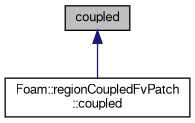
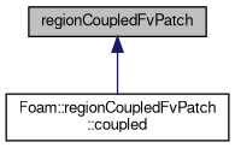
  digraph {
    rankdir=TB
    node [color=black fontname=FreeSans fontsize=10 shape=record]
-   n1 [fillcolor=grey75 fontcolor=black height=0.2 label=coupled style=filled width=0.4]
+   n1 [fillcolor=grey75 fontcolor=black height=0.2 label=regionCoupledFvPatch style=filled width=0.4]
    n2 [height=0.2 label="Foam::regionCoupledFvPatch\l::coupled" width=0.4]
    n1 -> n2 [color=midnightblue dir=back fontname=FreeSans fontsize=10 labelfontname=FreeSans labelfontsize=10 style=solid]
  }
